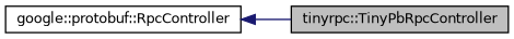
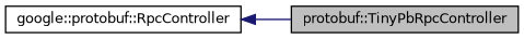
  digraph {
    rankdir=LR
    node [color=black fontname=Helvetica fontsize=10 shape=record style=filled]
-   n1 [fillcolor=grey75 fontcolor=black height=0.2 label="tinyrpc::TinyPbRpcController" width=0.4]
+   n1 [fillcolor=grey75 fontcolor=black height=0.2 label="protobuf::TinyPbRpcController" width=0.4]
    n2 [fillcolor=white height=0.2 label="google::protobuf::RpcController" width=0.4]
    n2 -> n1 [color=midnightblue dir=back fontname=Helvetica fontsize=10 labelfontname=Helvetica labelfontsize=10 style=solid]
  }
